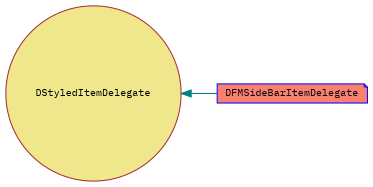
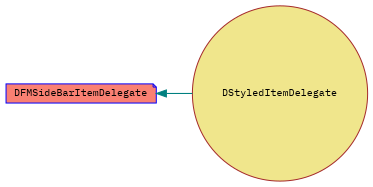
  digraph {
    rankdir=LR
    fontname="IBM Plex Mono"
    node [fontname="IBM Plex Mono" fontsize=10 style=filled]
    n1 [color=brown fillcolor=khaki height=0.2 label=DStyledItemDelegate shape=circle width=0.4]
    n2 [color=blue fillcolor=salmon height=0.2 label=DFMSideBarItemDelegate shape=note width=0.4]
-   n1 -> n2 [color=teal dir=back fontname="IBM Plex Mono" fontsize=10 labelfontname=Helvetica labelfontsize=10 style=solid]
+   n2 -> n1 [color=teal dir=back fontname="IBM Plex Mono" fontsize=10 labelfontname=Helvetica labelfontsize=10 style=solid]
  }
